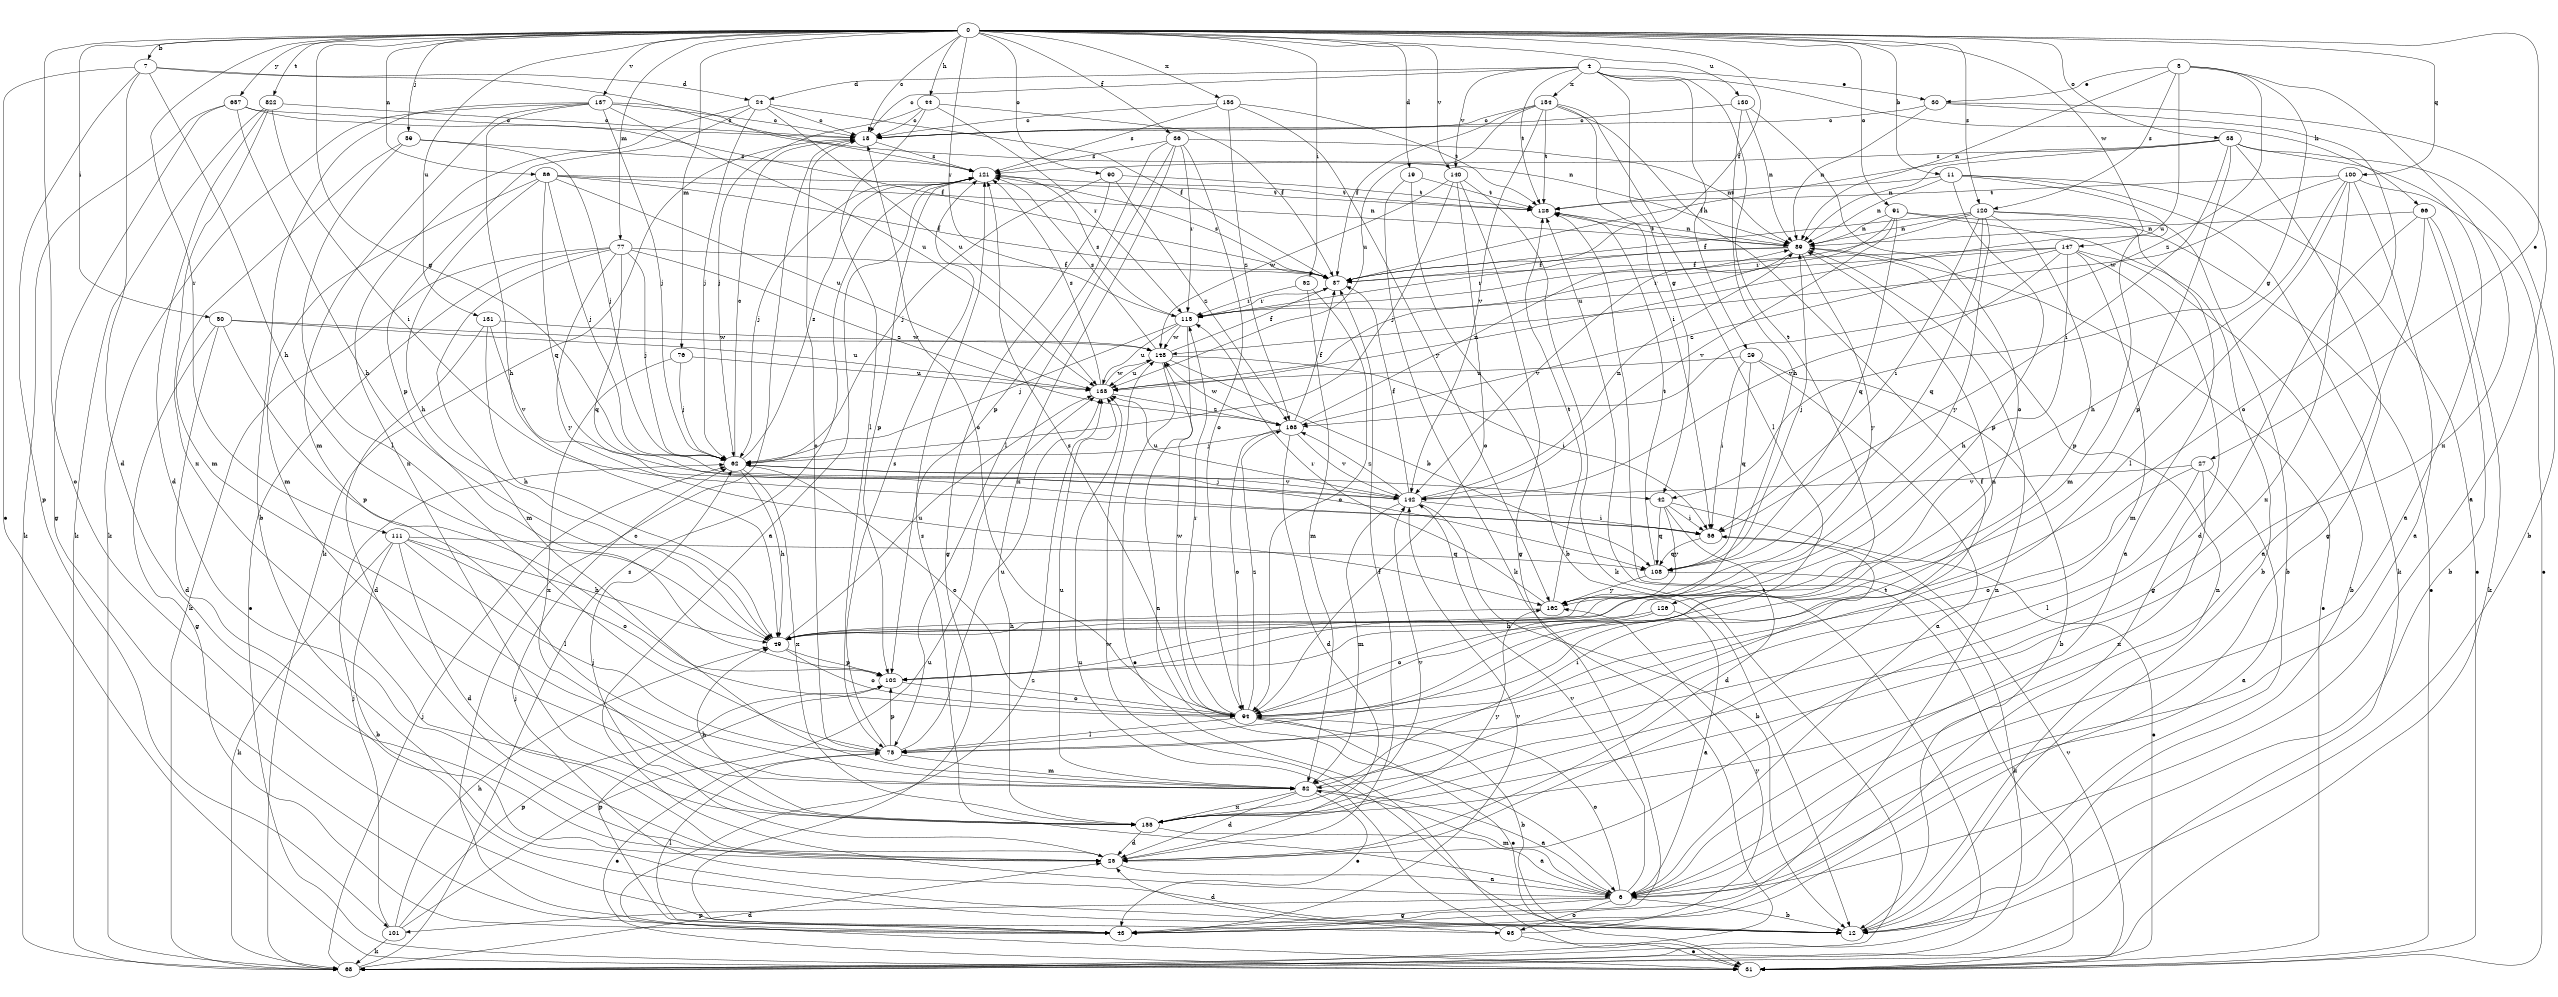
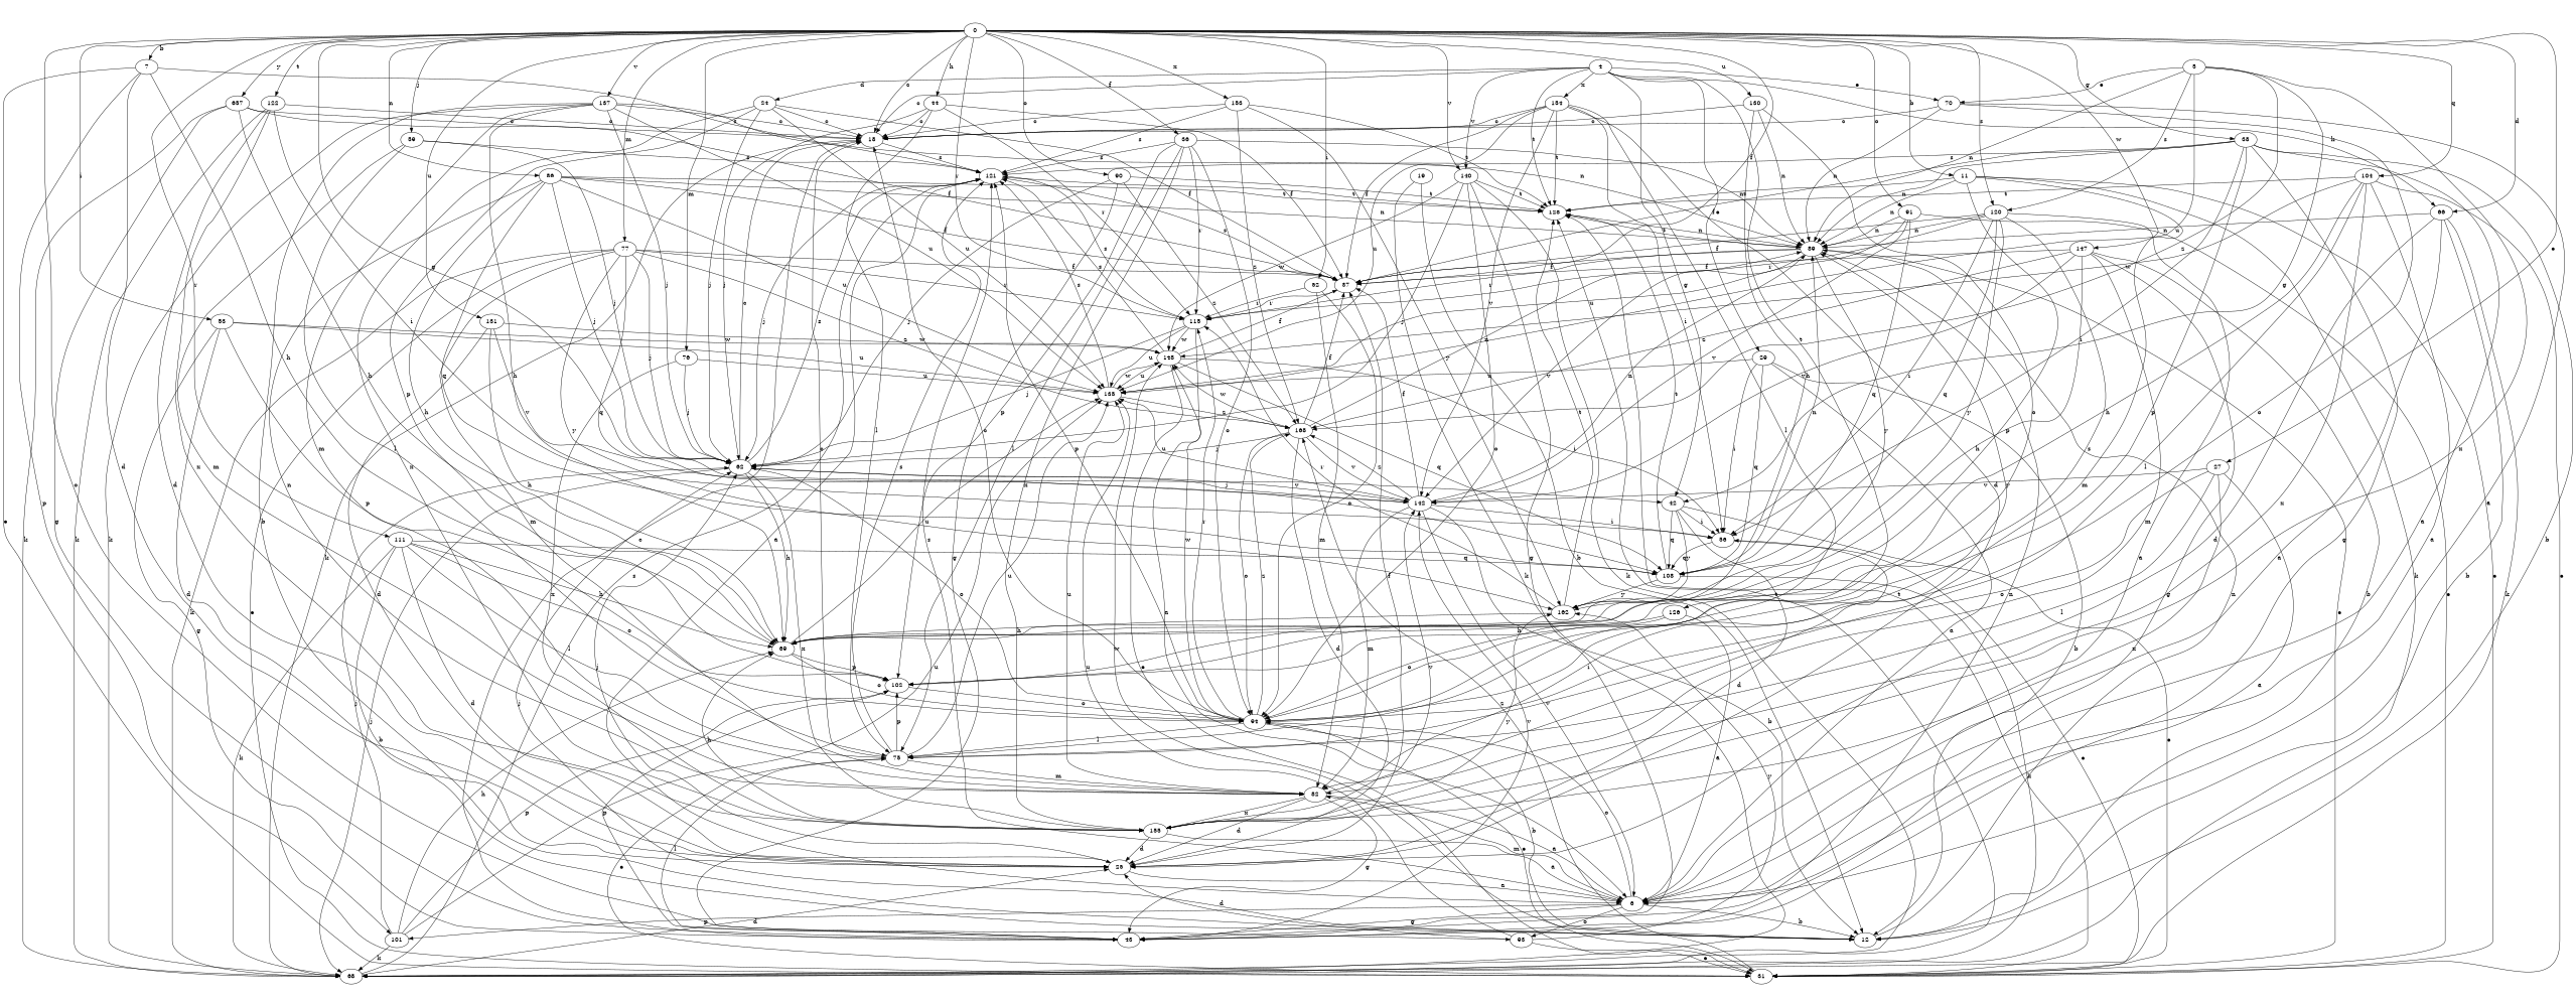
  strict digraph {
    0
    7
    11
    18
    19
    27
    36
    37
    38
    42
    44
    52
-   53 [label=50]
+   53
    59
    76
    77
    86
    90
    91
    93
-   104 [label=100]
+   104
    111
    115
    120
-   122 [label=822]
+   122
    130
    131
    137
    140
    147
    153
    n32 [label=657]
    24
    101
    121
    25
    31
-   49
+   49 [label=69]
    128
    89
    82
    68
    102
    12
    155
    6
    94
    142
    75
    43
    56
    108
    162
    62
    135
    148
    168
    4
    29
-   30
+   30 [label=70]
    66
    126
    154
    5
    0 -> 7 [label=b]
    0 -> 11 [label=b]
    0 -> 18 [label=c]
-   0 -> 19 [label=d]
+   0 -> 66 [label=d]
    0 -> 27 [label=e]
    0 -> 36 [label=f]
    0 -> 37 [label=f]
-   0 -> 38 [label=o]
+   0 -> 38 [label=g]
    0 -> 42 [label=g]
    0 -> 44 [label=h]
    0 -> 52 [label=i]
    0 -> 53 [label=i]
    0 -> 59 [label=j]
    0 -> 76 [label=m]
    0 -> 77 [label=m]
    0 -> 86 [label=n]
    0 -> 90 [label=o]
    0 -> 91 [label=o]
    0 -> 93 [label=o]
    0 -> 104 [label=q]
    0 -> 111 [label=r]
    0 -> 115 [label=r]
    0 -> 120 [label=s]
    0 -> 122 [label=t]
    0 -> 130 [label=u]
    0 -> 131 [label=u]
    0 -> 137 [label=v]
    0 -> 140 [label=v]
    0 -> 147 [label=w]
    0 -> 153 [label=x]
    0 -> n32 [label=y]
-   7 -> 24 [label=d]
    7 -> 101 [label=p]
    7 -> 121 [label=s]
    7 -> 25 [label=d]
    7 -> 31 [label=e]
    7 -> 49 [label=h]
    11 -> 31 [label=e]
    11 -> 128 [label=t]
    11 -> 89 [label=n]
    11 -> 82 [label=m]
    11 -> 68 [label=k]
    11 -> 102 [label=p]
    18 -> 121 [label=s]
    18 -> 68 [label=k]
-   19 -> 128 [label=t]
+   140 -> 128 [label=t]
    19 -> 68 [label=k]
    19 -> 12 [label=b]
    27 -> 155 [label=x]
    27 -> 6 [label=a]
    27 -> 94 [label=o]
    27 -> 142 [label=v]
    27 -> 75 [label=l]
    36 -> 115 [label=r]
    36 -> 121 [label=s]
    36 -> 89 [label=n]
    36 -> 102 [label=p]
    36 -> 155 [label=x]
    36 -> 94 [label=o]
    36 -> 75 [label=l]
    37 -> 115 [label=r]
    37 -> 121 [label=s]
    38 -> 37 [label=f]
    38 -> 121 [label=s]
    38 -> 89 [label=n]
    38 -> 102 [label=p]
    38 -> 12 [label=b]
    38 -> 6 [label=a]
    38 -> 43 [label=g]
    38 -> 56 [label=i]
    42 -> 25 [label=d]
    42 -> 31 [label=e]
    42 -> 56 [label=i]
    42 -> 108 [label=q]
    42 -> 162 [label=y]
    44 -> 18 [label=c]
    44 -> 37 [label=f]
    44 -> 115 [label=r]
    44 -> 75 [label=l]
    44 -> 62 [label=j]
    52 -> 115 [label=r]
    52 -> 82 [label=m]
    52 -> 94 [label=o]
    53 -> 25 [label=d]
    53 -> 102 [label=p]
    53 -> 43 [label=g]
    53 -> 135 [label=u]
    53 -> 148 [label=w]
    59 -> 121 [label=s]
    59 -> 82 [label=m]
    59 -> 75 [label=l]
    59 -> 62 [label=j]
    76 -> 155 [label=x]
    76 -> 62 [label=j]
    76 -> 135 [label=u]
    77 -> 37 [label=f]
    77 -> 31 [label=e]
    77 -> 82 [label=m]
    77 -> 68 [label=k]
    77 -> 108 [label=q]
    77 -> 162 [label=y]
    77 -> 62 [label=j]
    77 -> 168 [label=z]
    86 -> 37 [label=f]
    86 -> 49 [label=h]
    86 -> 128 [label=t]
    86 -> 89 [label=n]
-   86 -> 82 [label=m]
-   86 -> 56 [label=q]
+   86 -> 82 [label=n]
+   86 -> 108 [label=q]
    86 -> 62 [label=j]
    86 -> 135 [label=u]
    90 -> 128 [label=t]
    90 -> 43 [label=g]
    90 -> 62 [label=j]
    90 -> 168 [label=z]
    91 -> 31 [label=e]
    91 -> 89 [label=n]
-   91 -> 12 [label=b]
    91 -> 142 [label=v]
    91 -> 108 [label=q]
    91 -> 135 [label=u]
    93 -> 25 [label=d]
    93 -> 31 [label=e]
    93 -> 162 [label=y]
    93 -> 135 [label=u]
    104 -> 31 [label=e]
    104 -> 49 [label=h]
    104 -> 128 [label=t]
    104 -> 155 [label=x]
    104 -> 6 [label=a]
    104 -> 75 [label=l]
    104 -> 148 [label=w]
    111 -> 25 [label=d]
    111 -> 49 [label=h]
    111 -> 68 [label=k]
    111 -> 12 [label=b]
    111 -> 94 [label=o]
    111 -> 75 [label=l]
    111 -> 108 [label=q]
    115 -> 121 [label=s]
    115 -> 6 [label=a]
    115 -> 62 [label=j]
    115 -> 135 [label=u]
    115 -> 148 [label=w]
    120 -> 37 [label=f]
    120 -> 115 [label=r]
    120 -> 89 [label=n]
-   120 -> 102 [label=p]
-   120 -> 12 [label=b]
+   120 -> 102 [label=s]
    120 -> 6 [label=a]
    120 -> 56 [label=i]
    120 -> 108 [label=q]
    120 -> 162 [label=y]
    122 -> 18 [label=c]
    122 -> 25 [label=d]
    122 -> 68 [label=k]
    122 -> 155 [label=x]
    122 -> 56 [label=i]
    130 -> 18 [label=c]
    130 -> 49 [label=h]
    130 -> 89 [label=n]
    130 -> 94 [label=o]
    131 -> 25 [label=d]
    131 -> 49 [label=h]
    131 -> 142 [label=v]
    131 -> 148 [label=w]
    137 -> 18 [label=c]
    137 -> 49 [label=h]
    137 -> 89 [label=n]
    137 -> 82 [label=m]
    137 -> 68 [label=k]
    137 -> 12 [label=b]
    137 -> 62 [label=j]
    137 -> 135 [label=u]
    140 -> 68 [label=k]
    140 -> 94 [label=o]
    140 -> 43 [label=g]
    140 -> 62 [label=j]
    140 -> 148 [label=w]
    147 -> 37 [label=f]
-   147 -> 115 [label=r]
+   77 -> 115 [label=r]
    147 -> 49 [label=h]
    147 -> 82 [label=m]
    147 -> 12 [label=b]
    147 -> 142 [label=v]
    147 -> 43 [label=g]
    147 -> 168 [label=z]
    153 -> 18 [label=c]
    153 -> 121 [label=s]
    153 -> 128 [label=t]
    153 -> 162 [label=y]
    153 -> 168 [label=z]
    n32 -> 18 [label=c]
    n32 -> 37 [label=f]
    n32 -> 49 [label=h]
    n32 -> 68 [label=k]
    n32 -> 43 [label=g]
    24 -> 18 [label=c]
    24 -> 37 [label=f]
    24 -> 102 [label=p]
    24 -> 155 [label=x]
    24 -> 62 [label=j]
    24 -> 135 [label=u]
    101 -> 49 [label=h]
    101 -> 68 [label=k]
    101 -> 102 [label=p]
    101 -> 62 [label=j]
    101 -> 135 [label=u]
    121 -> 128 [label=t]
-   121 -> 102 [label=p]
    121 -> 6 [label=a]
    121 -> 62 [label=j]
    25 -> 37 [label=f]
    25 -> 6 [label=a]
    25 -> 62 [label=j]
    31 -> 128 [label=t]
-   31 -> 135 [label=z]
+   31 -> 168 [label=z]
    49 -> 102 [label=p]
    49 -> 94 [label=o]
    49 -> 135 [label=u]
    128 -> 89 [label=n]
    89 -> 37 [label=f]
    89 -> 115 [label=r]
    89 -> 31 [label=e]
    89 -> 128 [label=t]
    89 -> 142 [label=v]
    89 -> 162 [label=y]
    82 -> 25 [label=d]
    82 -> 155 [label=x]
    82 -> 6 [label=a]
-   82 -> 43 [label=e]
+   82 -> 43 [label=g]
    82 -> 56 [label=i]
    82 -> 135 [label=u]
    68 -> 121 [label=s]
    68 -> 25 [label=d]
    68 -> 128 [label=t]
-   68 -> 62 [label=j]
+   62 -> 68 [label=j]
    102 -> 94 [label=o]
    12 -> 89 [label=n]
    12 -> 62 [label=j]
    12 -> 148 [label=w]
    155 -> 25 [label=d]
    155 -> 49 [label=h]
    155 -> 6 [label=a]
    155 -> 142 [label=v]
    155 -> 162 [label=y]
    6 -> 93 [label=o]
    6 -> 101 [label=p]
    6 -> 121 [label=s]
    6 -> 82 [label=m]
    6 -> 12 [label=b]
    6 -> 94 [label=o]
-   6 -> 142 [label=v]
+   142 -> 6 [label=v]
    6 -> 43 [label=g]
    94 -> 18 [label=c]
    94 -> 115 [label=r]
-   94 -> 121 [label=s]
+   94 -> 121 [label=p]
    94 -> 31 [label=e]
-   94 -> 89 [label=n]
+   94 -> 89 [label=y]
    94 -> 12 [label=b]
    94 -> 75 [label=l]
    94 -> 148 [label=w]
    94 -> 168 [label=z]
    142 -> 37 [label=f]
    142 -> 89 [label=n]
    142 -> 82 [label=m]
    142 -> 12 [label=b]
    142 -> 56 [label=i]
    142 -> 62 [label=j]
    142 -> 135 [label=u]
    142 -> 168 [label=z]
    75 -> 18 [label=c]
    75 -> 121 [label=s]
    75 -> 31 [label=e]
    75 -> 82 [label=m]
    75 -> 102 [label=p]
    75 -> 135 [label=u]
    43 -> 18 [label=c]
    43 -> 89 [label=n]
    43 -> 102 [label=p]
    43 -> 142 [label=v]
    43 -> 75 [label=l]
-   56 -> 31 [label=v]
+   56 -> 31 [label=e]
    56 -> 108 [label=q]
    108 -> 128 [label=t]
-   108 -> 89 [label=j]
+   108 -> 89 [label=n]
    108 -> 68 [label=k]
    108 -> 162 [label=y]
    162 -> 115 [label=r]
    162 -> 49 [label=h]
    162 -> 128 [label=t]
    62 -> 18 [label=c]
    62 -> 121 [label=s]
    62 -> 49 [label=h]
    62 -> 155 [label=x]
    62 -> 94 [label=o]
    62 -> 142 [label=v]
    135 -> 121 [label=s]
    135 -> 148 [label=w]
    135 -> 168 [label=z]
    148 -> 37 [label=f]
    148 -> 121 [label=s]
    148 -> 31 [label=e]
    148 -> 56 [label=i]
-   148 -> 108 [label=b]
+   148 -> 108 [label=q]
    148 -> 135 [label=u]
    168 -> 37 [label=f]
    168 -> 25 [label=d]
    168 -> 89 [label=n]
    168 -> 94 [label=o]
    168 -> 142 [label=v]
    168 -> 62 [label=j]
    168 -> 148 [label=w]
    4 -> 18 [label=c]
    4 -> 42 [label=g]
    4 -> 140 [label=v]
    4 -> 24 [label=d]
    4 -> 128 [label=t]
-   4 -> 29 [label=h]
+   4 -> 29 [label=e]
    4 -> 30 [label=e]
    4 -> 66 [label=k]
    4 -> 126 [label=t]
    4 -> 154 [label=x]
    29 -> 12 [label=b]
    29 -> 6 [label=a]
    29 -> 56 [label=i]
    29 -> 108 [label=q]
    29 -> 135 [label=u]
    30 -> 18 [label=c]
    30 -> 89 [label=n]
    30 -> 6 [label=a]
    30 -> 94 [label=o]
    66 -> 25 [label=d]
    66 -> 89 [label=n]
    66 -> 68 [label=k]
    66 -> 12 [label=b]
    66 -> 6 [label=a]
    126 -> 49 [label=h]
    126 -> 6 [label=a]
    126 -> 94 [label=o]
    154 -> 18 [label=c]
    154 -> 37 [label=f]
-   154 -> 25 [label=f]
+   154 -> 25 [label=d]
    154 -> 128 [label=t]
    154 -> 142 [label=v]
    154 -> 75 [label=l]
    154 -> 56 [label=i]
    154 -> 135 [label=u]
    5 -> 42 [label=g]
    5 -> 120 [label=s]
    5 -> 89 [label=n]
    5 -> 155 [label=x]
    5 -> 135 [label=u]
    5 -> 168 [label=z]
    5 -> 30 [label=e]
  }
